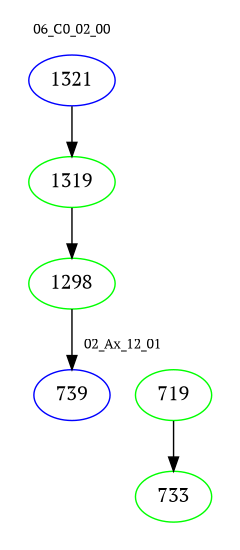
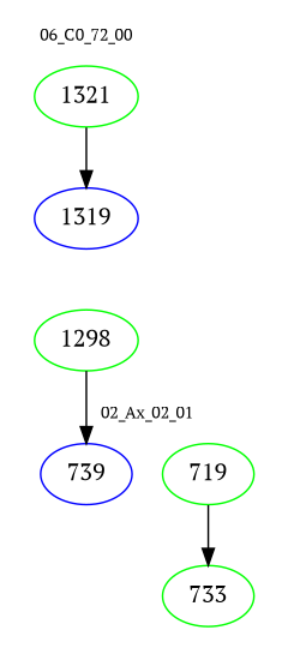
  digraph {
    fontname="PT Serif"
    node [color=green fontname="PT Serif"]
    edge [color=black fontname="PT Serif"]
    n1 [label=719]
    n2 [color=blue label=739]
    n3 [label=733]
-   n4 [label=1319]
+   n4 [color=blue label=1319]
    n5 [label=1298]
-   n6 [color=blue label=1321]
+   n6 [label=1321]
    subgraph cluster_1 {
      color=white
      fontsize=10
-     label="02_Ax_12_01"
+     label="02_Ax_02_01"
      n1
      n2
      n3
    }
    subgraph cluster_2 {
      color=white
      fontsize=10
-     label="06_C0_02_00"
+     label="06_C0_72_00"
      n4
      n5
      n6
    }
    n1 -> n3
-   n4 -> n5
    n5 -> n2
    n6 -> n4
  }
